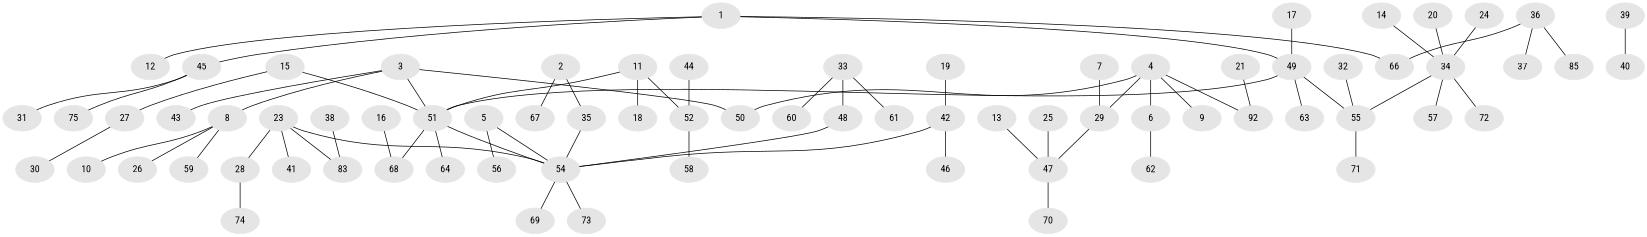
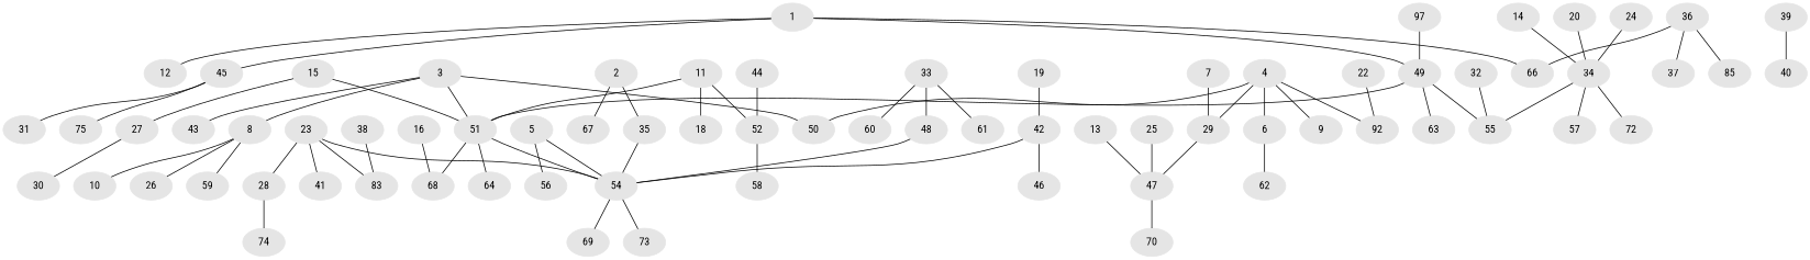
  graph {
    fontname="Roboto Condensed"
    node [color=gray90 fontname="Roboto Condensed" style=filled]
    edge [fontname="Roboto Condensed" weight=1.0]
    1
    12
    45
    49
    66
    31
    75
    51
    55
    63
    2
    35
    67
    54
    3
    8
    43
    50
    10
    26
    59
    68
    64
    4
    6
    9
    n27 [label=92]
    29
    62
    47
    5
    56
    69
    73
    7
    11
    18
    52
    58
    13
    70
    14
    34
    57
    72
    15
    27
    30
    16
-   17
+   17 [label=97]
    19
    42
    46
    20
-   21
+   21 [label=22]
    23
    28
    41
    n59 [label=83]
    74
    24
    25
    39
    40
    32
-   71
    33
    48
    60
    61
    36
    37
    n73 [label=85]
    38
    44
    1 -- 12
    1 -- 45
    1 -- 49
    1 -- 66
    45 -- 31
    45 -- 75
    49 -- 51
    49 -- 55
    49 -- 63
    51 -- 54
    51 -- 68
    51 -- 64
-   55 -- 71
    2 -- 35
    2 -- 67
    35 -- 54
    54 -- 69
    54 -- 73
    3 -- 51
    3 -- 8
    3 -- 43
    3 -- 50
    8 -- 10
    8 -- 26
    8 -- 59
    4 -- 50
    4 -- 6
    4 -- 9
    4 -- n27
    4 -- 29
    6 -- 62
    29 -- 47
    47 -- 70
    5 -- 54
    5 -- 56
    7 -- 29
    11 -- 51
    11 -- 18
    11 -- 52
    52 -- 58
    13 -- 47
    14 -- 34
    34 -- 55
    34 -- 57
    34 -- 72
    15 -- 51
    15 -- 27
    27 -- 30
    16 -- 68
    17 -- 49
    19 -- 42
    42 -- 54
    42 -- 46
    20 -- 34
    21 -- n27
    23 -- 54
    23 -- 28
    23 -- 41
    23 -- n59
    28 -- 74
    24 -- 34
    25 -- 47
    39 -- 40
    32 -- 55
    33 -- 48
    33 -- 60
    33 -- 61
    48 -- 54
    36 -- 66
    36 -- 37
    36 -- n73
    38 -- n59
    44 -- 52
  }
